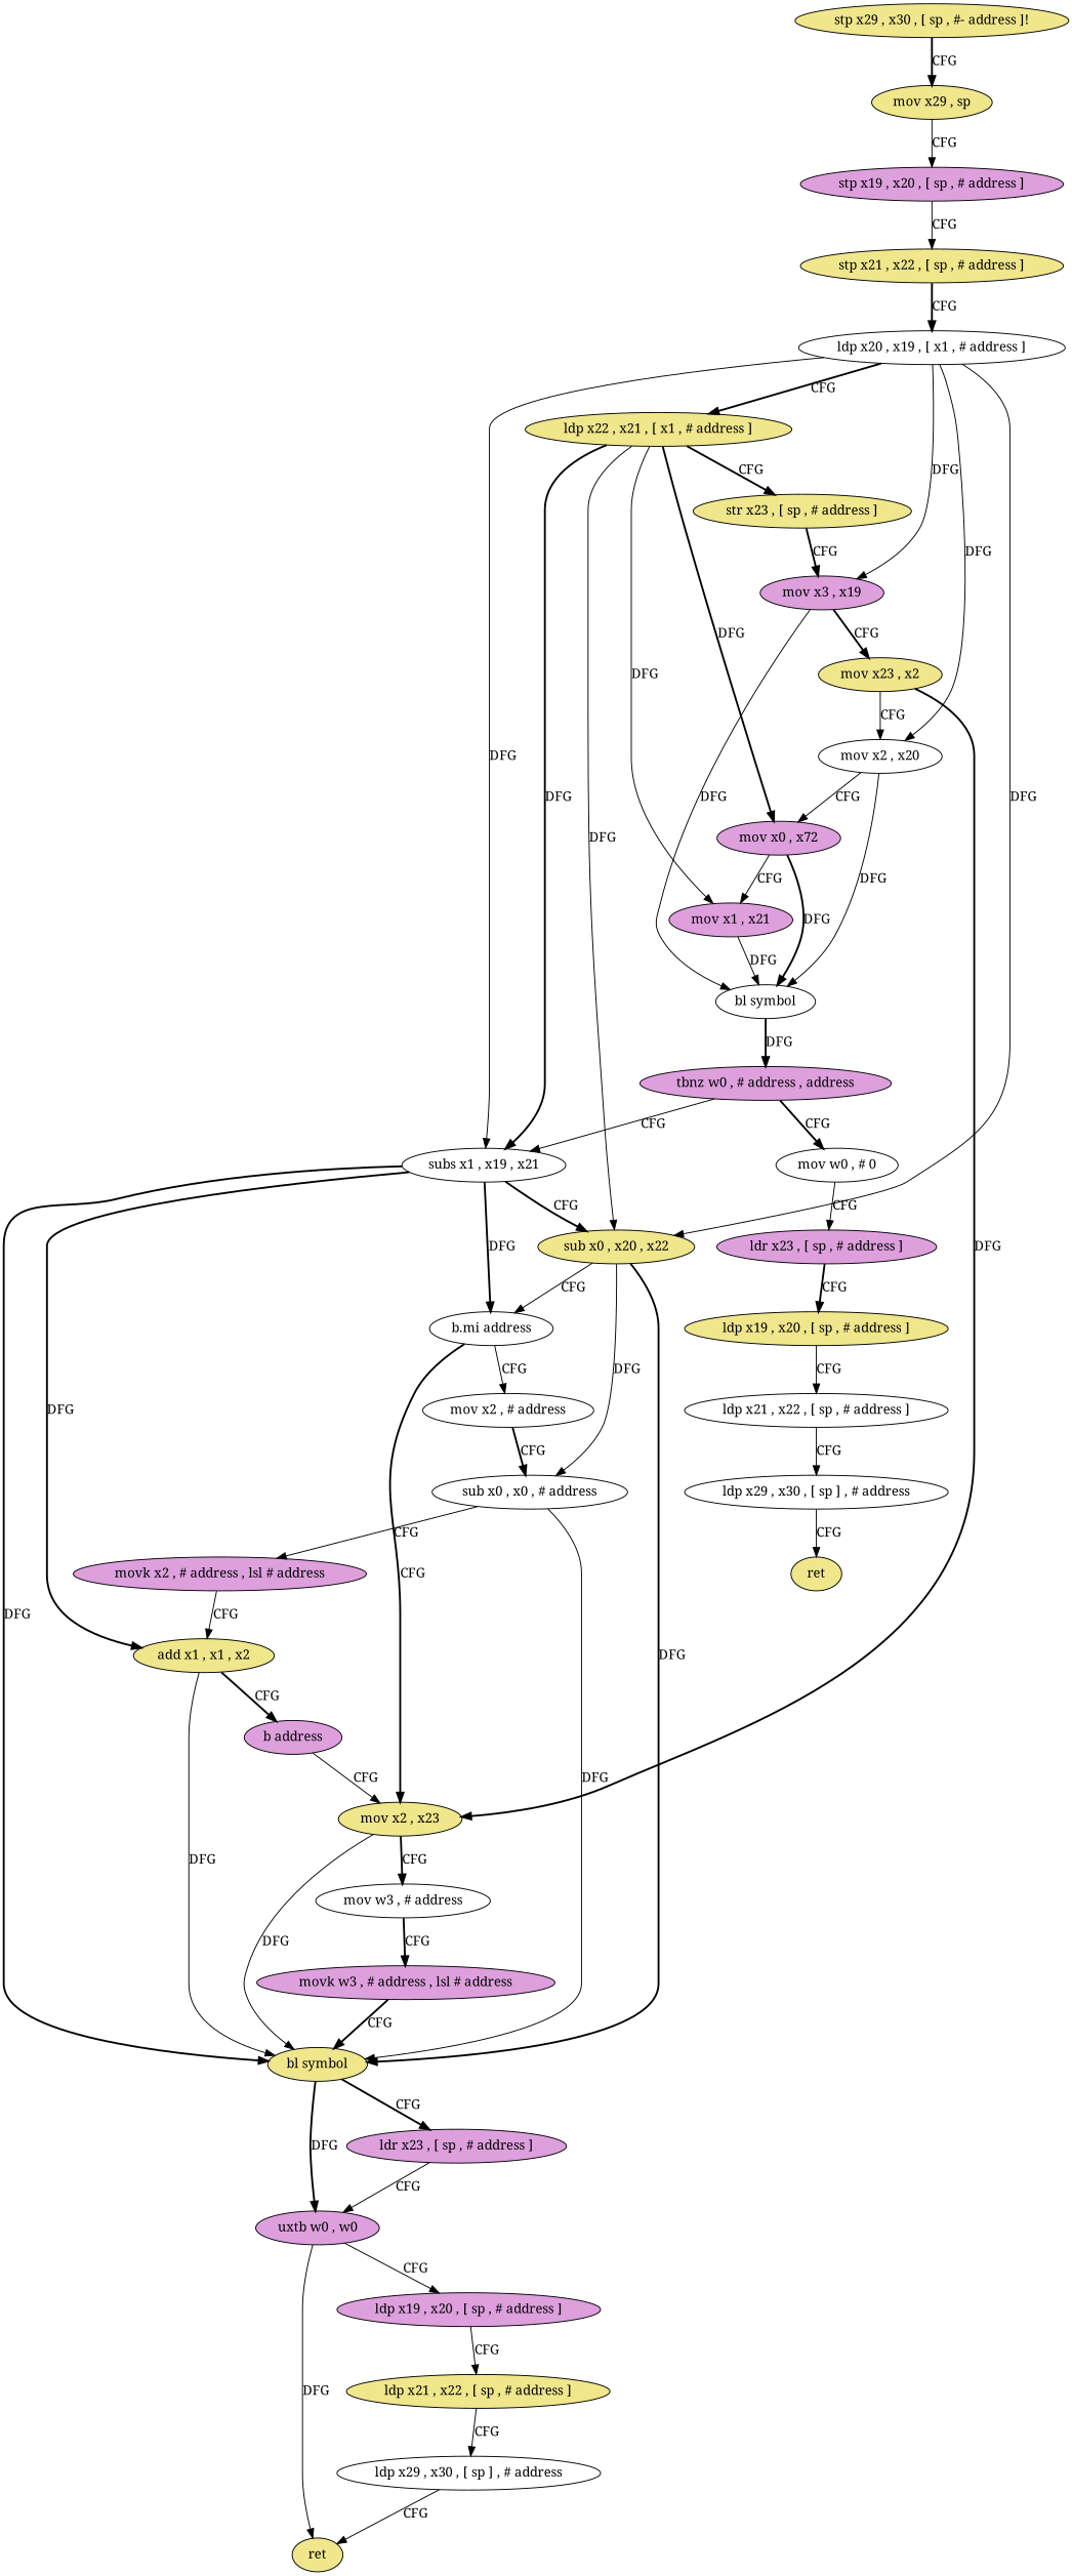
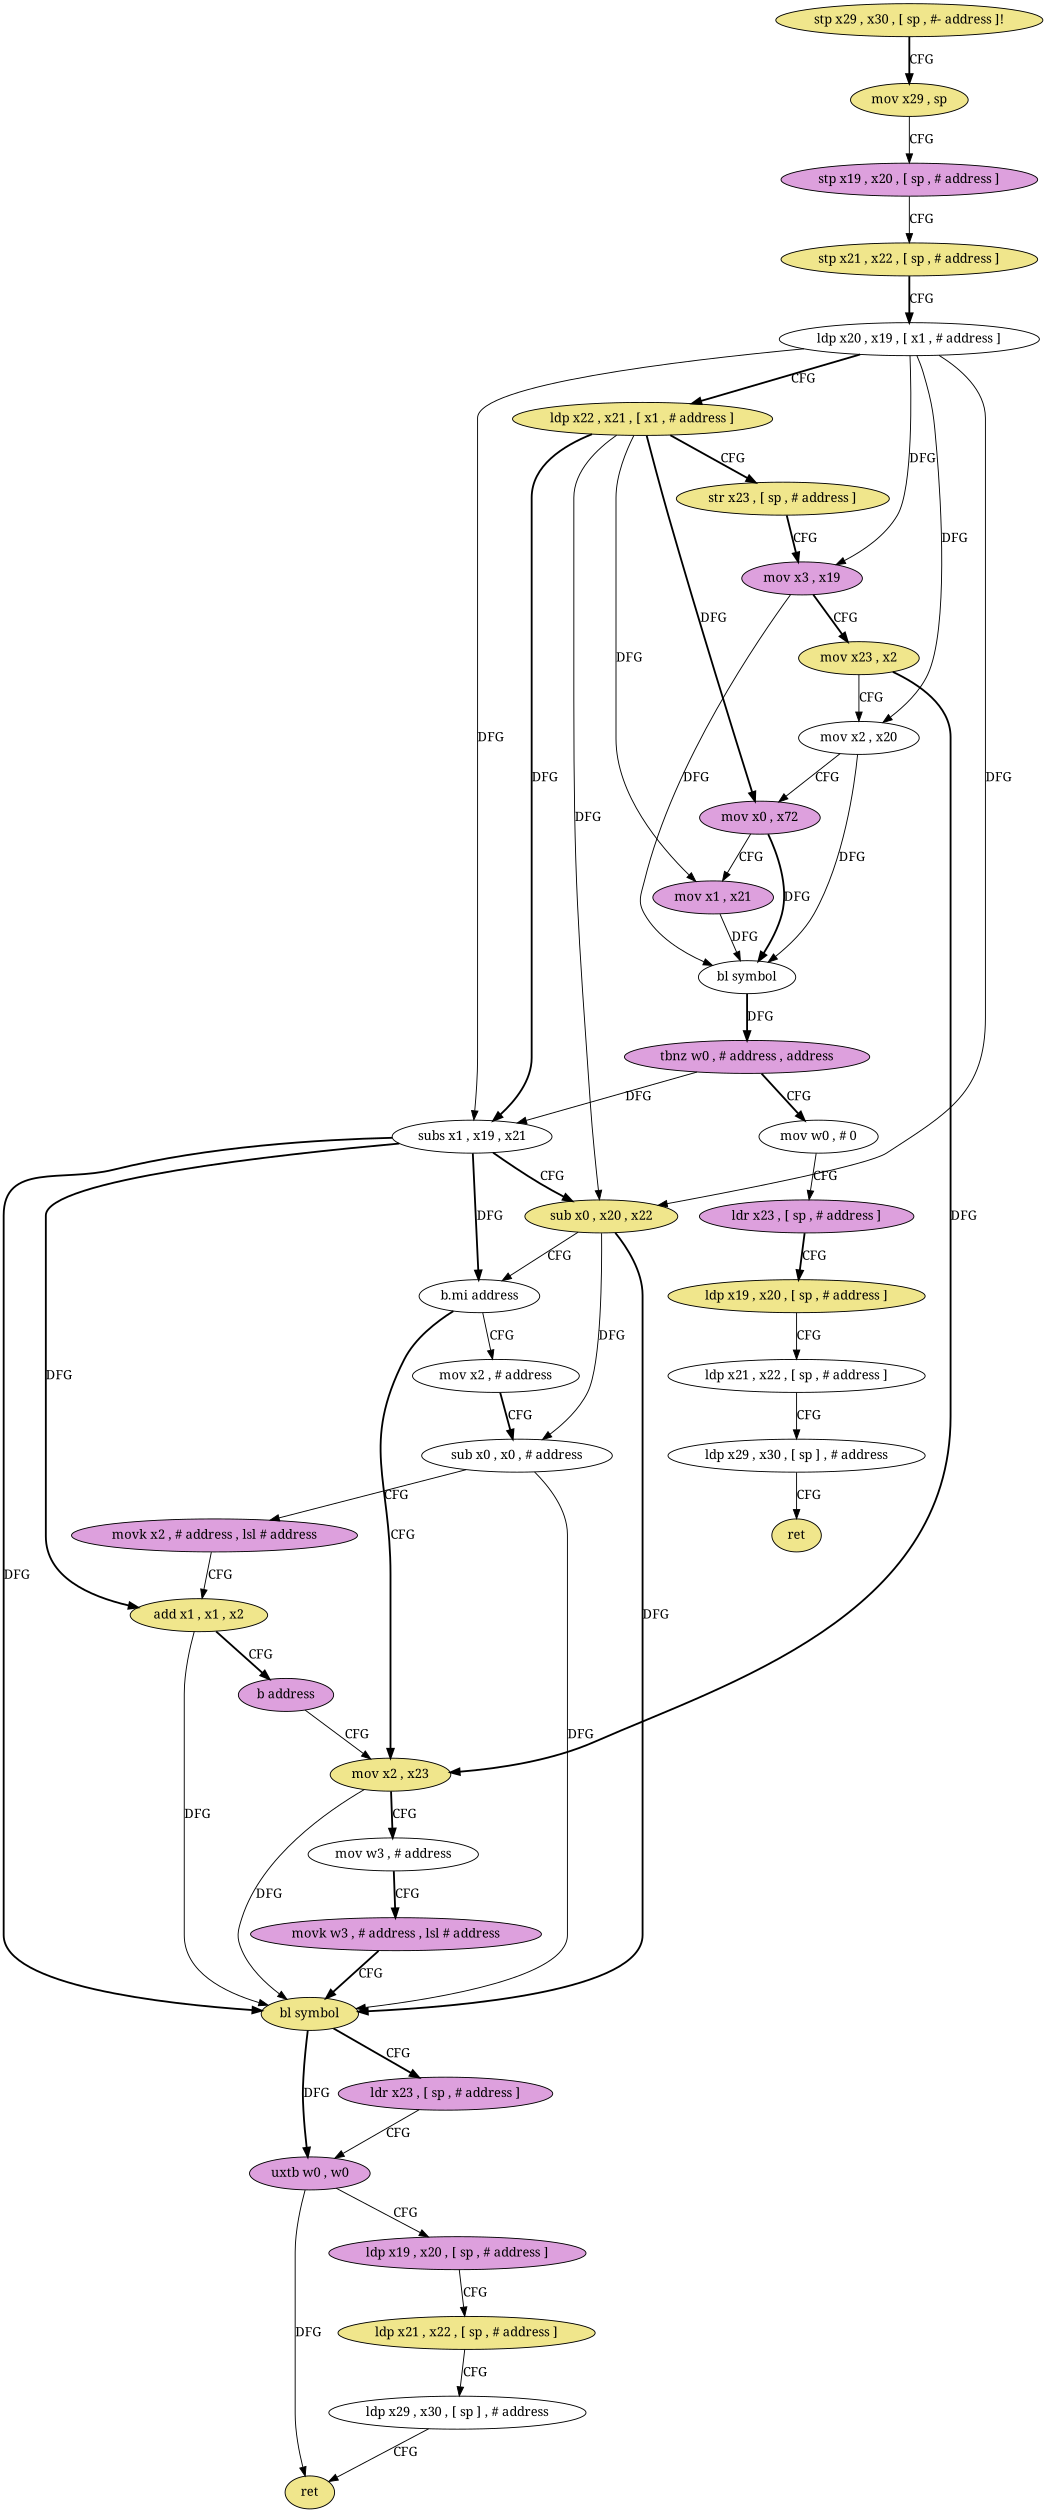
  digraph {
    fontname="Noto Serif"
    node [fillcolor=khaki fontname="Noto Serif" style=filled]
    edge [fontname="Noto Serif" style=solid]
    n1 [label="stp x29 , x30 , [ sp , #- address ]!"]
    n2 [label="mov x29 , sp"]
    n3 [fillcolor=plum label="stp x19 , x20 , [ sp , # address ]"]
    n4 [label="stp x21 , x22 , [ sp , # address ]"]
    n5 [fillcolor=white label="ldp x20 , x19 , [ x1 , # address ]"]
    n6 [label="ldp x22 , x21 , [ x1 , # address ]"]
    n7 [fillcolor=plum label="mov x3 , x19"]
    n8 [fillcolor=white label="mov x2 , x20"]
    n9 [fillcolor=white label="subs x1 , x19 , x21"]
    n10 [label="sub x0 , x20 , x22"]
    n11 [label="str x23 , [ sp , # address ]"]
    n12 [fillcolor=plum label="mov x0 , x72"]
    n13 [fillcolor=plum label="mov x1 , x21"]
    n14 [label="mov x23 , x2"]
    n15 [fillcolor=white label="bl symbol"]
    n16 [fillcolor=white label="b.mi address"]
    n17 [label="add x1 , x1 , x2"]
    n18 [label="bl symbol"]
    n19 [fillcolor=white label="sub x0 , x0 , # address"]
    n20 [label="mov x2 , x23"]
    n21 [fillcolor=plum label="tbnz w0 , # address , address"]
    n22 [fillcolor=white label="mov w3 , # address"]
    n23 [fillcolor=white label="mov w0 , # 0"]
    n24 [fillcolor=plum label="ldr x23 , [ sp , # address ]"]
    n25 [label="ldp x19 , x20 , [ sp , # address ]"]
    n26 [fillcolor=white label="mov x2 , # address"]
    n27 [fillcolor=plum label="b address"]
    n28 [fillcolor=plum label="ldr x23 , [ sp , # address ]"]
    n29 [fillcolor=plum label="uxtb w0 , w0"]
    n30 [fillcolor=white label="ldp x21 , x22 , [ sp , # address ]"]
    n31 [fillcolor=white label="ldp x29 , x30 , [ sp ] , # address"]
    n32 [label=ret]
    n33 [fillcolor=plum label="movk x2 , # address , lsl # address"]
    n34 [fillcolor=plum label="movk w3 , # address , lsl # address"]
    n35 [fillcolor=plum label="ldp x19 , x20 , [ sp , # address ]"]
    n36 [label=ret]
    n37 [label="ldp x21 , x22 , [ sp , # address ]"]
    n38 [fillcolor=white label="ldp x29 , x30 , [ sp ] , # address"]
    n1 -> n2 [label=CFG style=bold]
    n2 -> n3 [label=CFG]
    n3 -> n4 [label=CFG]
    n4 -> n5 [label=CFG style=bold]
    n5 -> n6 [label=CFG style=bold]
    n5 -> n7 [label=DFG]
    n5 -> n8 [label=DFG]
    n5 -> n9 [label=DFG]
    n5 -> n10 [label=DFG]
    n6 -> n9 [label=DFG style=bold]
    n6 -> n10 [label=DFG]
    n6 -> n11 [label=CFG style=bold]
    n6 -> n12 [label=DFG style=bold]
    n6 -> n13 [label=DFG]
    n7 -> n14 [label=CFG style=bold]
    n7 -> n15 [label=DFG]
    n8 -> n12 [label=CFG]
    n8 -> n15 [label=DFG]
    n9 -> n10 [label=CFG style=bold]
    n9 -> n16 [label=DFG style=bold]
    n9 -> n17 [label=DFG style=bold]
    n9 -> n18 [label=DFG style=bold]
    n10 -> n16 [label=CFG]
    n10 -> n18 [label=DFG style=bold]
    n10 -> n19 [label=DFG]
    n11 -> n7 [label=CFG style=bold]
    n12 -> n13 [label=CFG]
    n12 -> n15 [label=DFG style=bold]
    n13 -> n15 [label=DFG]
    n14 -> n8 [label=CFG]
    n14 -> n20 [label=DFG style=bold]
    n15 -> n21 [label=DFG style=bold]
    n16 -> n20 [label=CFG style=bold]
    n16 -> n26 [label=CFG]
    n17 -> n18 [label=DFG]
    n17 -> n27 [label=CFG style=bold]
    n18 -> n28 [label=CFG style=bold]
    n18 -> n29 [label=DFG style=bold]
    n19 -> n18 [label=DFG]
    n19 -> n33 [label=CFG]
    n20 -> n18 [label=DFG]
    n20 -> n22 [label=CFG style=bold]
-   n21 -> n9 [label=CFG]
+   n21 -> n9 [label=DFG]
    n21 -> n23 [label=CFG style=bold]
    n22 -> n34 [label=CFG style=bold]
    n23 -> n24 [label=CFG]
    n24 -> n25 [label=CFG style=bold]
    n25 -> n30 [label=CFG]
    n26 -> n19 [label=CFG style=bold]
    n27 -> n20 [label=CFG]
    n28 -> n29 [label=CFG]
    n29 -> n35 [label=CFG]
    n29 -> n36 [label=DFG]
    n30 -> n31 [label=CFG]
    n31 -> n32 [label=CFG]
    n33 -> n17 [label=CFG]
    n34 -> n18 [label=CFG style=bold]
    n35 -> n37 [label=CFG]
    n37 -> n38 [label=CFG]
    n38 -> n36 [label=CFG]
  }
